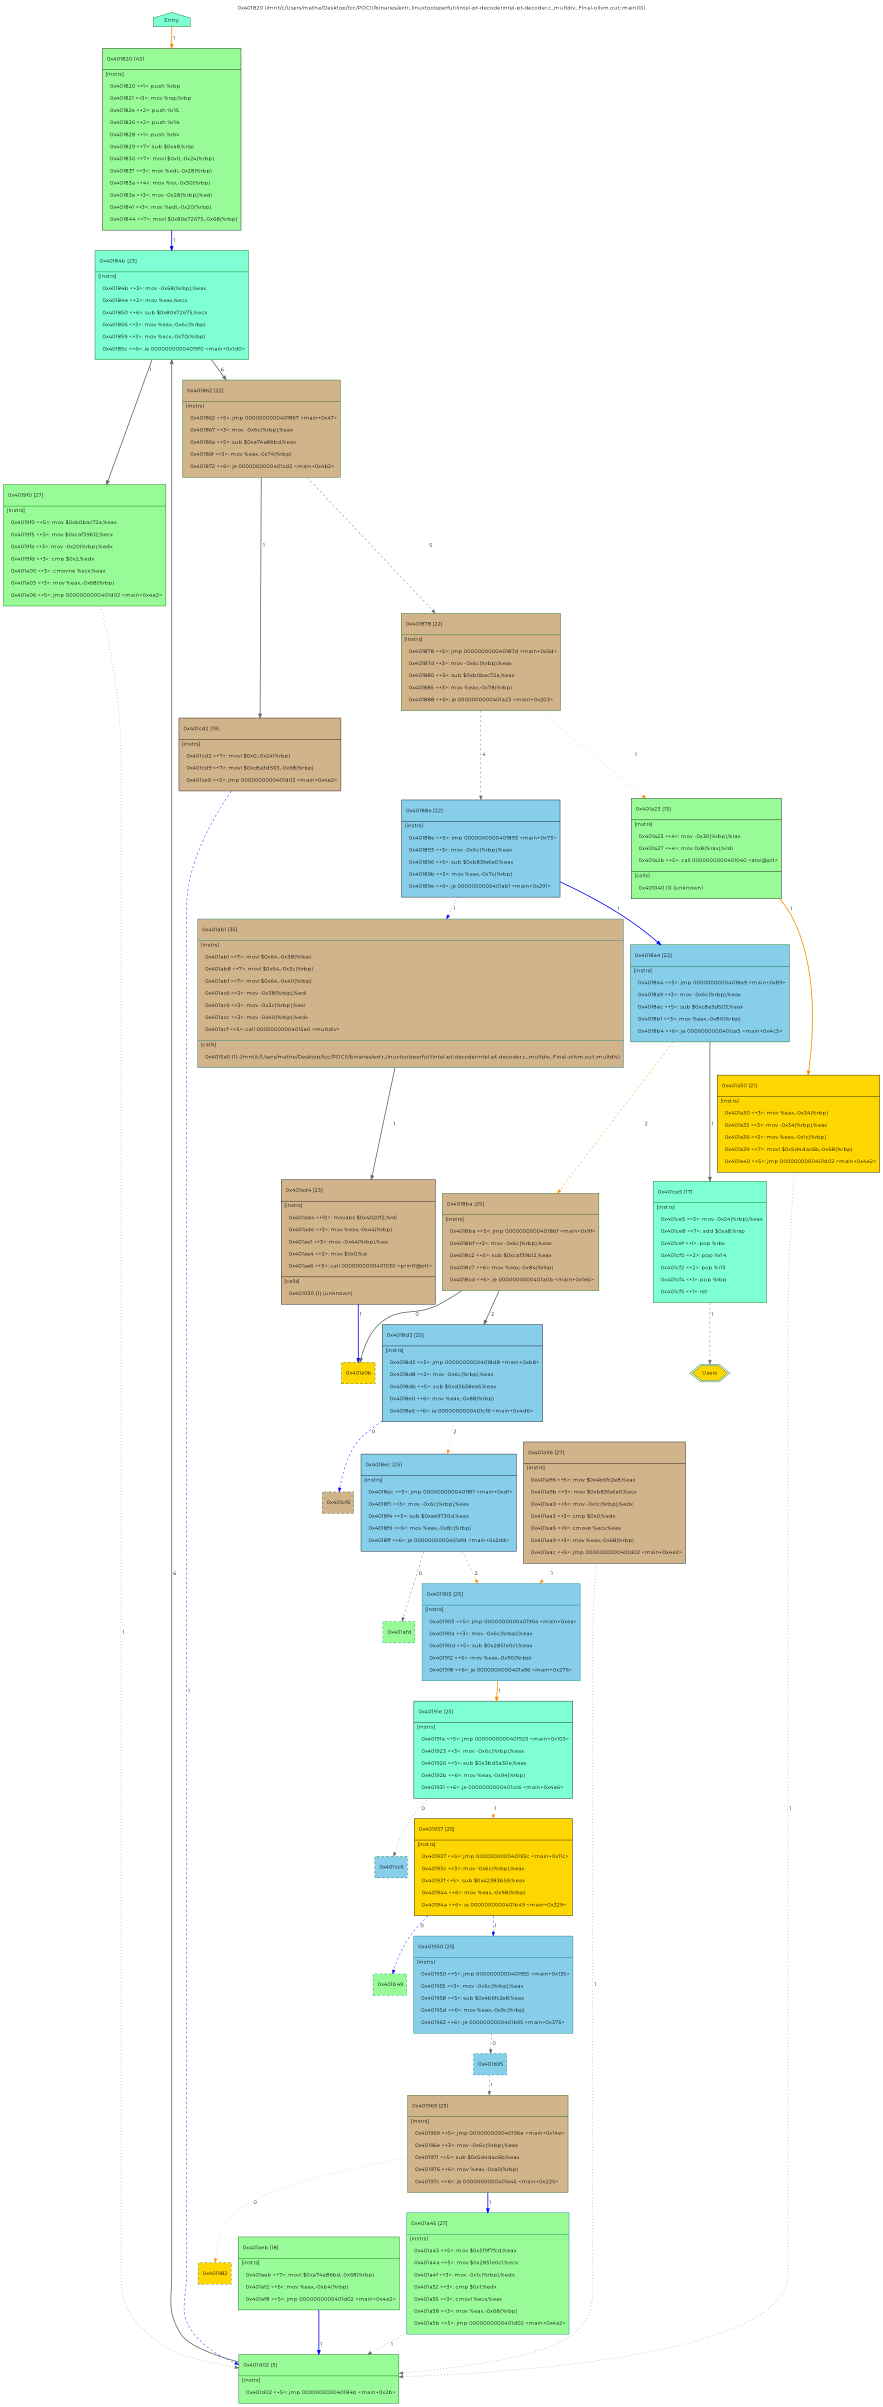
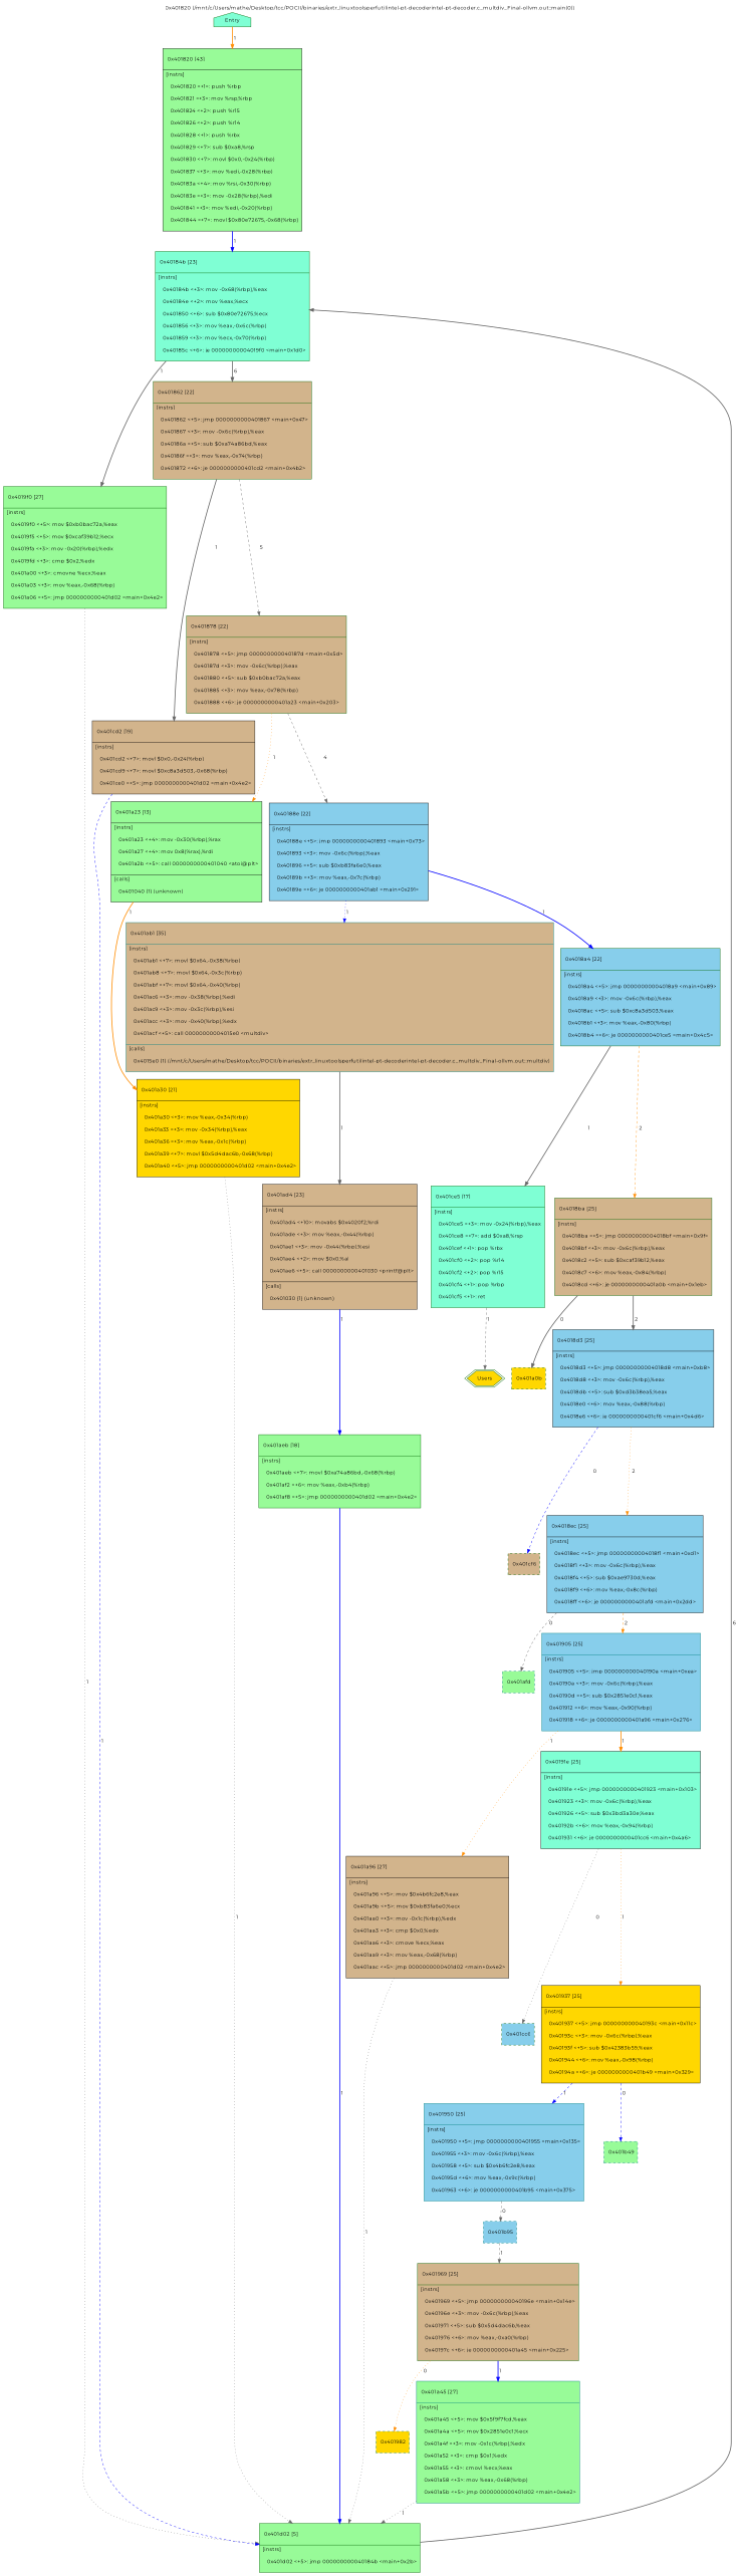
  digraph {
    fontname=Montserrat
    label="0x401820 (/mnt/c/Users/mathe/Desktop/tcc/POCII/binaries/extr_linuxtoolsperfutilintel-pt-decoderintel-pt-decoder.c_multdiv_Final-ollvm.out::main(0))"
    labelloc=t
    node [color=darkgreen fillcolor=tan fontname=Montserrat shape=record style=filled]
    edge [color=gray40 fontname=Montserrat style=bold]
    Entry [fillcolor=aquamarine height=0.3 shape=house width=0.3]
    n2 [color=black fillcolor=palegreen label="{\n     0x401820 [43]\l\n     | [instrs]\l\n     &nbsp;&nbsp;0x401820 \<+1\>: push %rbp\l\n     &nbsp;&nbsp;0x401821 \<+3\>: mov %rsp,%rbp\l\n     &nbsp;&nbsp;0x401824 \<+2\>: push %r15\l\n     &nbsp;&nbsp;0x401826 \<+2\>: push %r14\l\n     &nbsp;&nbsp;0x401828 \<+1\>: push %rbx\l\n     &nbsp;&nbsp;0x401829 \<+7\>: sub $0xa8,%rsp\l\n     &nbsp;&nbsp;0x401830 \<+7\>: movl $0x0,-0x24(%rbp)\l\n     &nbsp;&nbsp;0x401837 \<+3\>: mov %edi,-0x28(%rbp)\l\n     &nbsp;&nbsp;0x40183a \<+4\>: mov %rsi,-0x30(%rbp)\l\n     &nbsp;&nbsp;0x40183e \<+3\>: mov -0x28(%rbp),%edi\l\n     &nbsp;&nbsp;0x401841 \<+3\>: mov %edi,-0x20(%rbp)\l\n     &nbsp;&nbsp;0x401844 \<+7\>: movl $0x80e72675,-0x68(%rbp)\l\n  }"]
    n3 [fillcolor=aquamarine label="{\n     0x40184b [23]\l\n     | [instrs]\l\n     &nbsp;&nbsp;0x40184b \<+3\>: mov -0x68(%rbp),%eax\l\n     &nbsp;&nbsp;0x40184e \<+2\>: mov %eax,%ecx\l\n     &nbsp;&nbsp;0x401850 \<+6\>: sub $0x80e72675,%ecx\l\n     &nbsp;&nbsp;0x401856 \<+3\>: mov %eax,-0x6c(%rbp)\l\n     &nbsp;&nbsp;0x401859 \<+3\>: mov %ecx,-0x70(%rbp)\l\n     &nbsp;&nbsp;0x40185c \<+6\>: je 00000000004019f0 \<main+0x1d0\>\l\n  }"]
    n4 [fillcolor=palegreen label="{\n     0x4019f0 [27]\l\n     | [instrs]\l\n     &nbsp;&nbsp;0x4019f0 \<+5\>: mov $0xb0bac72a,%eax\l\n     &nbsp;&nbsp;0x4019f5 \<+5\>: mov $0xcaf39b12,%ecx\l\n     &nbsp;&nbsp;0x4019fa \<+3\>: mov -0x20(%rbp),%edx\l\n     &nbsp;&nbsp;0x4019fd \<+3\>: cmp $0x2,%edx\l\n     &nbsp;&nbsp;0x401a00 \<+3\>: cmovne %ecx,%eax\l\n     &nbsp;&nbsp;0x401a03 \<+3\>: mov %eax,-0x68(%rbp)\l\n     &nbsp;&nbsp;0x401a06 \<+5\>: jmp 0000000000401d02 \<main+0x4e2\>\l\n  }"]
    n5 [label="{\n     0x401862 [22]\l\n     | [instrs]\l\n     &nbsp;&nbsp;0x401862 \<+5\>: jmp 0000000000401867 \<main+0x47\>\l\n     &nbsp;&nbsp;0x401867 \<+3\>: mov -0x6c(%rbp),%eax\l\n     &nbsp;&nbsp;0x40186a \<+5\>: sub $0xa74a86bd,%eax\l\n     &nbsp;&nbsp;0x40186f \<+3\>: mov %eax,-0x74(%rbp)\l\n     &nbsp;&nbsp;0x401872 \<+6\>: je 0000000000401cd2 \<main+0x4b2\>\l\n  }"]
    n6 [fillcolor=palegreen label="{\n     0x401d02 [5]\l\n     | [instrs]\l\n     &nbsp;&nbsp;0x401d02 \<+5\>: jmp 000000000040184b \<main+0x2b\>\l\n  }"]
    n7 [color=black label="{\n     0x401cd2 [19]\l\n     | [instrs]\l\n     &nbsp;&nbsp;0x401cd2 \<+7\>: movl $0x0,-0x24(%rbp)\l\n     &nbsp;&nbsp;0x401cd9 \<+7\>: movl $0xc8a3d503,-0x68(%rbp)\l\n     &nbsp;&nbsp;0x401ce0 \<+5\>: jmp 0000000000401d02 \<main+0x4e2\>\l\n  }"]
    n8 [label="{\n     0x401878 [22]\l\n     | [instrs]\l\n     &nbsp;&nbsp;0x401878 \<+5\>: jmp 000000000040187d \<main+0x5d\>\l\n     &nbsp;&nbsp;0x40187d \<+3\>: mov -0x6c(%rbp),%eax\l\n     &nbsp;&nbsp;0x401880 \<+5\>: sub $0xb0bac72a,%eax\l\n     &nbsp;&nbsp;0x401885 \<+3\>: mov %eax,-0x78(%rbp)\l\n     &nbsp;&nbsp;0x401888 \<+6\>: je 0000000000401a23 \<main+0x203\>\l\n  }"]
    n9 [color=black fillcolor=palegreen label="{\n     0x401a23 [13]\l\n     | [instrs]\l\n     &nbsp;&nbsp;0x401a23 \<+4\>: mov -0x30(%rbp),%rax\l\n     &nbsp;&nbsp;0x401a27 \<+4\>: mov 0x8(%rax),%rdi\l\n     &nbsp;&nbsp;0x401a2b \<+5\>: call 0000000000401040 \<atoi@plt\>\l\n     | [calls]\l\n     &nbsp;&nbsp;0x401040 \{1\} (unknown)\l\n  }"]
    n10 [color=black fillcolor=skyblue label="{\n     0x40188e [22]\l\n     | [instrs]\l\n     &nbsp;&nbsp;0x40188e \<+5\>: jmp 0000000000401893 \<main+0x73\>\l\n     &nbsp;&nbsp;0x401893 \<+3\>: mov -0x6c(%rbp),%eax\l\n     &nbsp;&nbsp;0x401896 \<+5\>: sub $0xb83fa6e0,%eax\l\n     &nbsp;&nbsp;0x40189b \<+3\>: mov %eax,-0x7c(%rbp)\l\n     &nbsp;&nbsp;0x40189e \<+6\>: je 0000000000401ab1 \<main+0x291\>\l\n  }"]
    n11 [fillcolor=gold height=0.3 label=Users peripheries=2 shape=hexagon width=0.3]
    n12 [color=black fillcolor=gold label="{\n     0x401a30 [21]\l\n     | [instrs]\l\n     &nbsp;&nbsp;0x401a30 \<+3\>: mov %eax,-0x34(%rbp)\l\n     &nbsp;&nbsp;0x401a33 \<+3\>: mov -0x34(%rbp),%eax\l\n     &nbsp;&nbsp;0x401a36 \<+3\>: mov %eax,-0x1c(%rbp)\l\n     &nbsp;&nbsp;0x401a39 \<+7\>: movl $0x5d4dac6b,-0x68(%rbp)\l\n     &nbsp;&nbsp;0x401a40 \<+5\>: jmp 0000000000401d02 \<main+0x4e2\>\l\n  }"]
    n13 [color=teal label="{\n     0x401ab1 [35]\l\n     | [instrs]\l\n     &nbsp;&nbsp;0x401ab1 \<+7\>: movl $0x64,-0x38(%rbp)\l\n     &nbsp;&nbsp;0x401ab8 \<+7\>: movl $0x64,-0x3c(%rbp)\l\n     &nbsp;&nbsp;0x401abf \<+7\>: movl $0x64,-0x40(%rbp)\l\n     &nbsp;&nbsp;0x401ac6 \<+3\>: mov -0x38(%rbp),%edi\l\n     &nbsp;&nbsp;0x401ac9 \<+3\>: mov -0x3c(%rbp),%esi\l\n     &nbsp;&nbsp;0x401acc \<+3\>: mov -0x40(%rbp),%edx\l\n     &nbsp;&nbsp;0x401acf \<+5\>: call 00000000004015e0 \<multdiv\>\l\n     | [calls]\l\n     &nbsp;&nbsp;0x4015e0 \{1\} (/mnt/c/Users/mathe/Desktop/tcc/POCII/binaries/extr_linuxtoolsperfutilintel-pt-decoderintel-pt-decoder.c_multdiv_Final-ollvm.out::multdiv)\l\n  }"]
    n14 [fillcolor=skyblue label="{\n     0x4018a4 [22]\l\n     | [instrs]\l\n     &nbsp;&nbsp;0x4018a4 \<+5\>: jmp 00000000004018a9 \<main+0x89\>\l\n     &nbsp;&nbsp;0x4018a9 \<+3\>: mov -0x6c(%rbp),%eax\l\n     &nbsp;&nbsp;0x4018ac \<+5\>: sub $0xc8a3d503,%eax\l\n     &nbsp;&nbsp;0x4018b1 \<+3\>: mov %eax,-0x80(%rbp)\l\n     &nbsp;&nbsp;0x4018b4 \<+6\>: je 0000000000401ce5 \<main+0x4c5\>\l\n  }"]
    n15 [fillcolor=palegreen label="{\n     0x401aeb [18]\l\n     | [instrs]\l\n     &nbsp;&nbsp;0x401aeb \<+7\>: movl $0xa74a86bd,-0x68(%rbp)\l\n     &nbsp;&nbsp;0x401af2 \<+6\>: mov %eax,-0xb4(%rbp)\l\n     &nbsp;&nbsp;0x401af8 \<+5\>: jmp 0000000000401d02 \<main+0x4e2\>\l\n  }"]
    n16 [color=black label="{\n     0x401ad4 [23]\l\n     | [instrs]\l\n     &nbsp;&nbsp;0x401ad4 \<+10\>: movabs $0x4020f2,%rdi\l\n     &nbsp;&nbsp;0x401ade \<+3\>: mov %eax,-0x44(%rbp)\l\n     &nbsp;&nbsp;0x401ae1 \<+3\>: mov -0x44(%rbp),%esi\l\n     &nbsp;&nbsp;0x401ae4 \<+2\>: mov $0x0,%al\l\n     &nbsp;&nbsp;0x401ae6 \<+5\>: call 0000000000401030 \<printf@plt\>\l\n     | [calls]\l\n     &nbsp;&nbsp;0x401030 \{1\} (unknown)\l\n  }"]
    n17 [fillcolor=aquamarine label="{\n     0x401ce5 [17]\l\n     | [instrs]\l\n     &nbsp;&nbsp;0x401ce5 \<+3\>: mov -0x24(%rbp),%eax\l\n     &nbsp;&nbsp;0x401ce8 \<+7\>: add $0xa8,%rsp\l\n     &nbsp;&nbsp;0x401cef \<+1\>: pop %rbx\l\n     &nbsp;&nbsp;0x401cf0 \<+2\>: pop %r14\l\n     &nbsp;&nbsp;0x401cf2 \<+2\>: pop %r15\l\n     &nbsp;&nbsp;0x401cf4 \<+1\>: pop %rbp\l\n     &nbsp;&nbsp;0x401cf5 \<+1\>: ret\l\n  }"]
    n18 [label="{\n     0x4018ba [25]\l\n     | [instrs]\l\n     &nbsp;&nbsp;0x4018ba \<+5\>: jmp 00000000004018bf \<main+0x9f\>\l\n     &nbsp;&nbsp;0x4018bf \<+3\>: mov -0x6c(%rbp),%eax\l\n     &nbsp;&nbsp;0x4018c2 \<+5\>: sub $0xcaf39b12,%eax\l\n     &nbsp;&nbsp;0x4018c7 \<+6\>: mov %eax,-0x84(%rbp)\l\n     &nbsp;&nbsp;0x4018cd \<+6\>: je 0000000000401a0b \<main+0x1eb\>\l\n  }"]
    n19 [fillcolor=gold label="{\n     0x401a0b\l\n  }" style="dashed,filled"]
    n20 [color=black fillcolor=skyblue label="{\n     0x4018d3 [25]\l\n     | [instrs]\l\n     &nbsp;&nbsp;0x4018d3 \<+5\>: jmp 00000000004018d8 \<main+0xb8\>\l\n     &nbsp;&nbsp;0x4018d8 \<+3\>: mov -0x6c(%rbp),%eax\l\n     &nbsp;&nbsp;0x4018db \<+5\>: sub $0xd3b38ea5,%eax\l\n     &nbsp;&nbsp;0x4018e0 \<+6\>: mov %eax,-0x88(%rbp)\l\n     &nbsp;&nbsp;0x4018e6 \<+6\>: je 0000000000401cf6 \<main+0x4d6\>\l\n  }"]
    n21 [color=teal fillcolor=gold label="{\n     0x401982\l\n  }" style="dashed,filled"]
    n22 [label="{\n     0x401cf6\l\n  }" style="dashed,filled"]
    n23 [color=black fillcolor=skyblue label="{\n     0x4018ec [25]\l\n     | [instrs]\l\n     &nbsp;&nbsp;0x4018ec \<+5\>: jmp 00000000004018f1 \<main+0xd1\>\l\n     &nbsp;&nbsp;0x4018f1 \<+3\>: mov -0x6c(%rbp),%eax\l\n     &nbsp;&nbsp;0x4018f4 \<+5\>: sub $0xae9730d,%eax\l\n     &nbsp;&nbsp;0x4018f9 \<+6\>: mov %eax,-0x8c(%rbp)\l\n     &nbsp;&nbsp;0x4018ff \<+6\>: je 0000000000401afd \<main+0x2dd\>\l\n  }"]
    n24 [color=teal fillcolor=palegreen label="{\n     0x401a45 [27]\l\n     | [instrs]\l\n     &nbsp;&nbsp;0x401a45 \<+5\>: mov $0x5f9f7fcd,%eax\l\n     &nbsp;&nbsp;0x401a4a \<+5\>: mov $0x2851e0c1,%ecx\l\n     &nbsp;&nbsp;0x401a4f \<+3\>: mov -0x1c(%rbp),%edx\l\n     &nbsp;&nbsp;0x401a52 \<+3\>: cmp $0x1,%edx\l\n     &nbsp;&nbsp;0x401a55 \<+3\>: cmovl %ecx,%eax\l\n     &nbsp;&nbsp;0x401a58 \<+3\>: mov %eax,-0x68(%rbp)\l\n     &nbsp;&nbsp;0x401a5b \<+5\>: jmp 0000000000401d02 \<main+0x4e2\>\l\n  }"]
    n25 [color=teal fillcolor=palegreen label="{\n     0x401afd\l\n  }" style="dashed,filled"]
    n26 [color=teal fillcolor=skyblue label="{\n     0x401905 [25]\l\n     | [instrs]\l\n     &nbsp;&nbsp;0x401905 \<+5\>: jmp 000000000040190a \<main+0xea\>\l\n     &nbsp;&nbsp;0x40190a \<+3\>: mov -0x6c(%rbp),%eax\l\n     &nbsp;&nbsp;0x40190d \<+5\>: sub $0x2851e0c1,%eax\l\n     &nbsp;&nbsp;0x401912 \<+6\>: mov %eax,-0x90(%rbp)\l\n     &nbsp;&nbsp;0x401918 \<+6\>: je 0000000000401a96 \<main+0x276\>\l\n  }"]
    n27 [label="{\n     0x401969 [25]\l\n     | [instrs]\l\n     &nbsp;&nbsp;0x401969 \<+5\>: jmp 000000000040196e \<main+0x14e\>\l\n     &nbsp;&nbsp;0x40196e \<+3\>: mov -0x6c(%rbp),%eax\l\n     &nbsp;&nbsp;0x401971 \<+5\>: sub $0x5d4dac6b,%eax\l\n     &nbsp;&nbsp;0x401976 \<+6\>: mov %eax,-0xa0(%rbp)\l\n     &nbsp;&nbsp;0x40197c \<+6\>: je 0000000000401a45 \<main+0x225\>\l\n  }"]
    n28 [color=black label="{\n     0x401a96 [27]\l\n     | [instrs]\l\n     &nbsp;&nbsp;0x401a96 \<+5\>: mov $0x4b6fc2e8,%eax\l\n     &nbsp;&nbsp;0x401a9b \<+5\>: mov $0xb83fa6e0,%ecx\l\n     &nbsp;&nbsp;0x401aa0 \<+3\>: mov -0x1c(%rbp),%edx\l\n     &nbsp;&nbsp;0x401aa3 \<+3\>: cmp $0x0,%edx\l\n     &nbsp;&nbsp;0x401aa6 \<+3\>: cmove %ecx,%eax\l\n     &nbsp;&nbsp;0x401aa9 \<+3\>: mov %eax,-0x68(%rbp)\l\n     &nbsp;&nbsp;0x401aac \<+5\>: jmp 0000000000401d02 \<main+0x4e2\>\l\n  }"]
    n29 [color=black fillcolor=aquamarine label="{\n     0x40191e [25]\l\n     | [instrs]\l\n     &nbsp;&nbsp;0x40191e \<+5\>: jmp 0000000000401923 \<main+0x103\>\l\n     &nbsp;&nbsp;0x401923 \<+3\>: mov -0x6c(%rbp),%eax\l\n     &nbsp;&nbsp;0x401926 \<+5\>: sub $0x3bd3a30e,%eax\l\n     &nbsp;&nbsp;0x40192b \<+6\>: mov %eax,-0x94(%rbp)\l\n     &nbsp;&nbsp;0x401931 \<+6\>: je 0000000000401cc6 \<main+0x4a6\>\l\n  }"]
    n30 [color=teal fillcolor=skyblue label="{\n     0x401b95\l\n  }" style="dashed,filled"]
    n31 [fillcolor=skyblue label="{\n     0x401cc6\l\n  }" style="dashed,filled"]
    n32 [color=black fillcolor=gold label="{\n     0x401937 [25]\l\n     | [instrs]\l\n     &nbsp;&nbsp;0x401937 \<+5\>: jmp 000000000040193c \<main+0x11c\>\l\n     &nbsp;&nbsp;0x40193c \<+3\>: mov -0x6c(%rbp),%eax\l\n     &nbsp;&nbsp;0x40193f \<+5\>: sub $0x42383b59,%eax\l\n     &nbsp;&nbsp;0x401944 \<+6\>: mov %eax,-0x98(%rbp)\l\n     &nbsp;&nbsp;0x40194a \<+6\>: je 0000000000401b49 \<main+0x329\>\l\n  }"]
    n33 [color=teal fillcolor=skyblue label="{\n     0x401950 [25]\l\n     | [instrs]\l\n     &nbsp;&nbsp;0x401950 \<+5\>: jmp 0000000000401955 \<main+0x135\>\l\n     &nbsp;&nbsp;0x401955 \<+3\>: mov -0x6c(%rbp),%eax\l\n     &nbsp;&nbsp;0x401958 \<+5\>: sub $0x4b6fc2e8,%eax\l\n     &nbsp;&nbsp;0x40195d \<+6\>: mov %eax,-0x9c(%rbp)\l\n     &nbsp;&nbsp;0x401963 \<+6\>: je 0000000000401b95 \<main+0x375\>\l\n  }"]
    n34 [color=teal fillcolor=palegreen label="{\n     0x401b49\l\n  }" style="dashed,filled"]
    Entry -> n2 [color=darkorange label=" 1"]
    n2 -> n3 [color=blue label=" 1"]
    n3 -> n4 [label=" 1"]
    n3 -> n5 [label=" 6"]
    n4 -> n6 [label=" 1" style=dotted]
    n5 -> n7 [label=" 1"]
    n5 -> n8 [label=" 5" style=dashed]
    n6 -> n3 [label=" 6"]
    n7 -> n6 [color=blue label=" 1" style=dashed]
    n8 -> n9 [color=darkorange label=" 1" style=dotted]
    n8 -> n10 [label=" 4" style=dashed]
    n9 -> n12 [color=darkorange label=" 1"]
    n10 -> n13 [color=blue label=" 1" style=dotted]
    n10 -> n14 [color=blue label=" 1"]
    n12 -> n6 [label=" 1" style=dotted]
    n13 -> n16 [label=" 1"]
    n14 -> n17 [label=" 1"]
    n14 -> n18 [color=darkorange label=" 2" style=dashed]
    n15 -> n6 [color=blue label=" 1"]
-   n16 -> n19 [color=blue label=" 1"]
+   n16 -> n15 [color=blue label=" 1"]
    n17 -> n11 [label=" 1" style=dashed]
    n18 -> n19 [label=" 0"]
    n18 -> n20 [label=" 2"]
    n20 -> n22 [color=blue label=" 0" style=dashed]
    n20 -> n23 [color=darkorange label=" 2" style=dotted]
    n23 -> n25 [label=" 0" style=dashed]
    n23 -> n26 [color=darkorange label=" 2" style=dashed]
    n24 -> n6 [label=" 1" style=dotted]
-   n28 -> n26 [color=darkorange label=" 1" style=dotted]
+   n26 -> n28 [color=darkorange label=" 1" style=dotted]
    n26 -> n29 [color=darkorange label=" 1"]
    n27 -> n21 [color=darkorange label=" 0" style=dotted]
    n27 -> n24 [color=blue label=" 1"]
    n28 -> n6 [label=" 1" style=dotted]
    n29 -> n31 [label=" 0" style=dotted]
    n29 -> n32 [color=darkorange label=" 1" style=dotted]
    n30 -> n27 [label=" 1" style=dashed]
    n32 -> n33 [color=blue label=" 1" style=dashed]
    n32 -> n34 [color=blue label=" 0" style=dashed]
    n33 -> n30 [label=" 0" style=dashed]
  }
